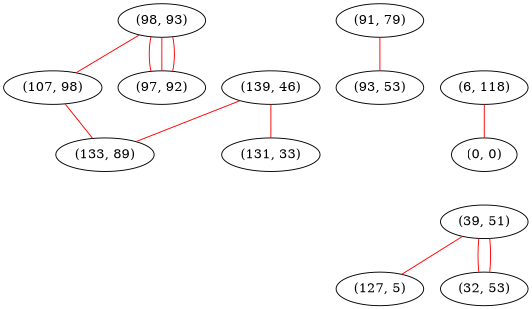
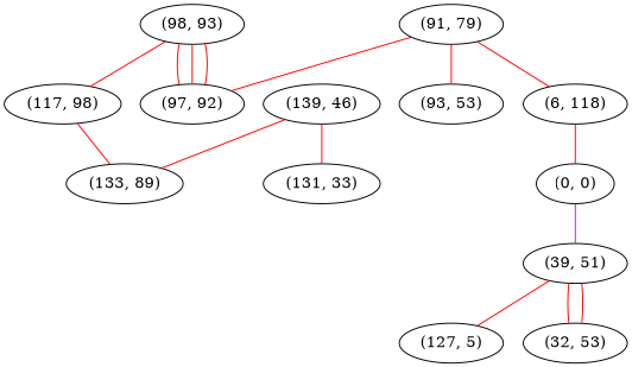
  graph {
    edge [color=red weight=1]
    "(98, 93)"
-   "(107, 98)"
+   "(107, 98)" [label="(117, 98)"]
    "(97, 92)"
    "(133, 89)"
    n5 [label="(39, 51)"]
    "(0, 0)"
    n7 [label="(127, 5)"]
    "(32, 53)"
    "(139, 46)"
    "(131, 33)"
    "(91, 79)"
    "(93, 53)"
    "(6, 118)"
    "(98, 93)" -- "(107, 98)"
    "(98, 93)" -- "(97, 92)"
    "(98, 93)" -- "(97, 92)"
    "(98, 93)" -- "(97, 92)"
    "(107, 98)" -- "(133, 89)"
    n5 -- n7
    n5 -- "(32, 53)"
    n5 -- "(32, 53)"
+   "(0, 0)" -- n5 [color=purple weight=4]
    "(139, 46)" -- "(133, 89)"
    "(139, 46)" -- "(131, 33)"
+   "(91, 79)" -- "(97, 92)"
    "(91, 79)" -- "(93, 53)"
+   "(91, 79)" -- "(6, 118)"
    "(6, 118)" -- "(0, 0)"
  }
